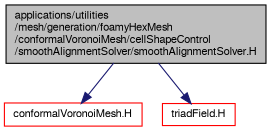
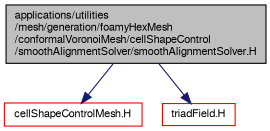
  digraph {
    node [color=red fontname=FreeSans fontsize=10 shape=record]
    edge [color=midnightblue fontname=FreeSans fontsize=10 labelfontname=FreeSans labelfontsize=10 style=solid]
    n1 [color=black fillcolor=grey75 fontcolor=black height=0.2 label="applications/utilities\l/mesh/generation/foamyHexMesh\l/conformalVoronoiMesh/cellShapeControl\l/smoothAlignmentSolver/smoothAlignmentSolver.H" style=filled width=0.4]
-   n2 [height=0.2 label="conformalVoronoiMesh.H" width=0.4]
+   n2 [height=0.2 label="cellShapeControlMesh.H" width=0.4]
    n3 [height=0.2 label="triadField.H" width=0.4]
    n1 -> n2
    n1 -> n3
  }
